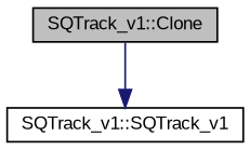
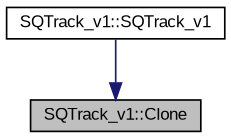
  digraph {
    rankdir=TB
    fontname="Liberation Sans"
    node [color=black fontname="Liberation Sans" fontsize=10 shape=record]
    n1 [fillcolor=grey75 fontcolor=black height=0.2 label="SQTrack_v1::Clone" style=filled width=0.4]
    n2 [height=0.2 label="SQTrack_v1::SQTrack_v1" width=0.4]
-   n1 -> n2 [color=midnightblue fontname="Liberation Sans" fontsize=10 labelfontname=FreeSans labelfontsize=10 style=solid]
+   n2 -> n1 [color=midnightblue fontname="Liberation Sans" fontsize=10 labelfontname=FreeSans labelfontsize=10 style=solid]
  }
